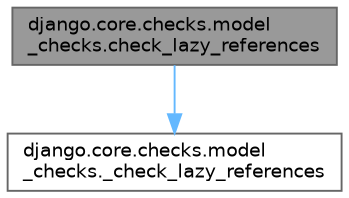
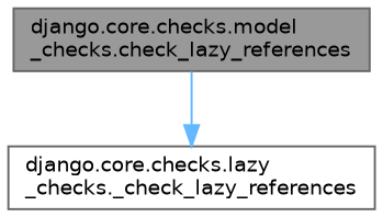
  digraph {
    rankdir=TB
    node [fontname=Helvetica fontsize=10 shape=box style=filled]
    n1 [color=gray40 fillcolor=grey60 fontcolor=black height=0.2 label="django.core.checks.model\l_checks.check_lazy_references" width=0.4]
-   n2 [color=grey40 fillcolor=white height=0.2 label="django.core.checks.model\l_checks._check_lazy_references" width=0.4]
+   n2 [color=grey40 fillcolor=white height=0.2 label="django.core.checks.lazy\l_checks._check_lazy_references" width=0.4]
    n1 -> n2 [color=steelblue1 fontname=Helvetica fontsize=10 labelfontname=Helvetica labelfontsize=10 style=solid]
  }
